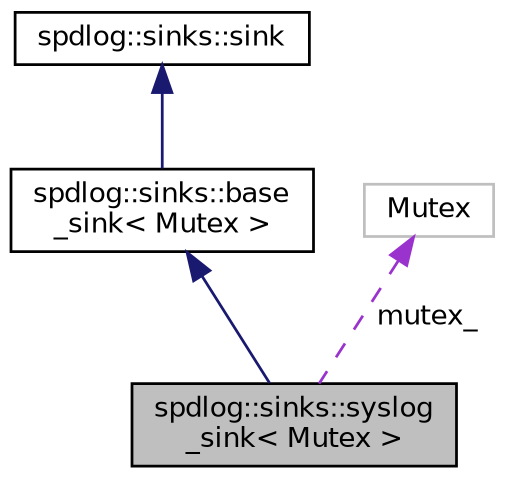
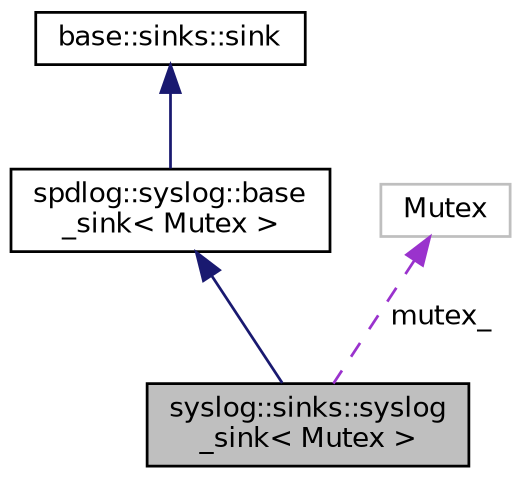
  digraph {
    node [color=black fillcolor=white fontname=Helvetica fontsize=10 shape=record style=filled]
    edge [color=midnightblue dir=back fontname=Helvetica fontsize=10 labelfontname=Helvetica labelfontsize=10 style=solid]
-   n1 [fillcolor=grey75 fontcolor=black height=0.2 label="spdlog::sinks::syslog\l_sink\< Mutex \>" width=0.4]
-   n2 [height=0.2 label="spdlog::sinks::base\l_sink\< Mutex \>" width=0.4]
-   n3 [height=0.2 label="spdlog::sinks::sink" width=0.4]
+   n1 [fillcolor=grey75 fontcolor=black height=0.2 label="syslog::sinks::syslog\l_sink\< Mutex \>" width=0.4]
+   n2 [height=0.2 label="spdlog::syslog::base\l_sink\< Mutex \>" width=0.4]
+   n3 [height=0.2 label="base::sinks::sink" width=0.4]
    n4 [color=grey75 height=0.2 label=Mutex width=0.4]
    n2 -> n1
    n3 -> n2
    n4 -> n1 [color=darkorchid3 label=" mutex_" style=dashed]
  }
